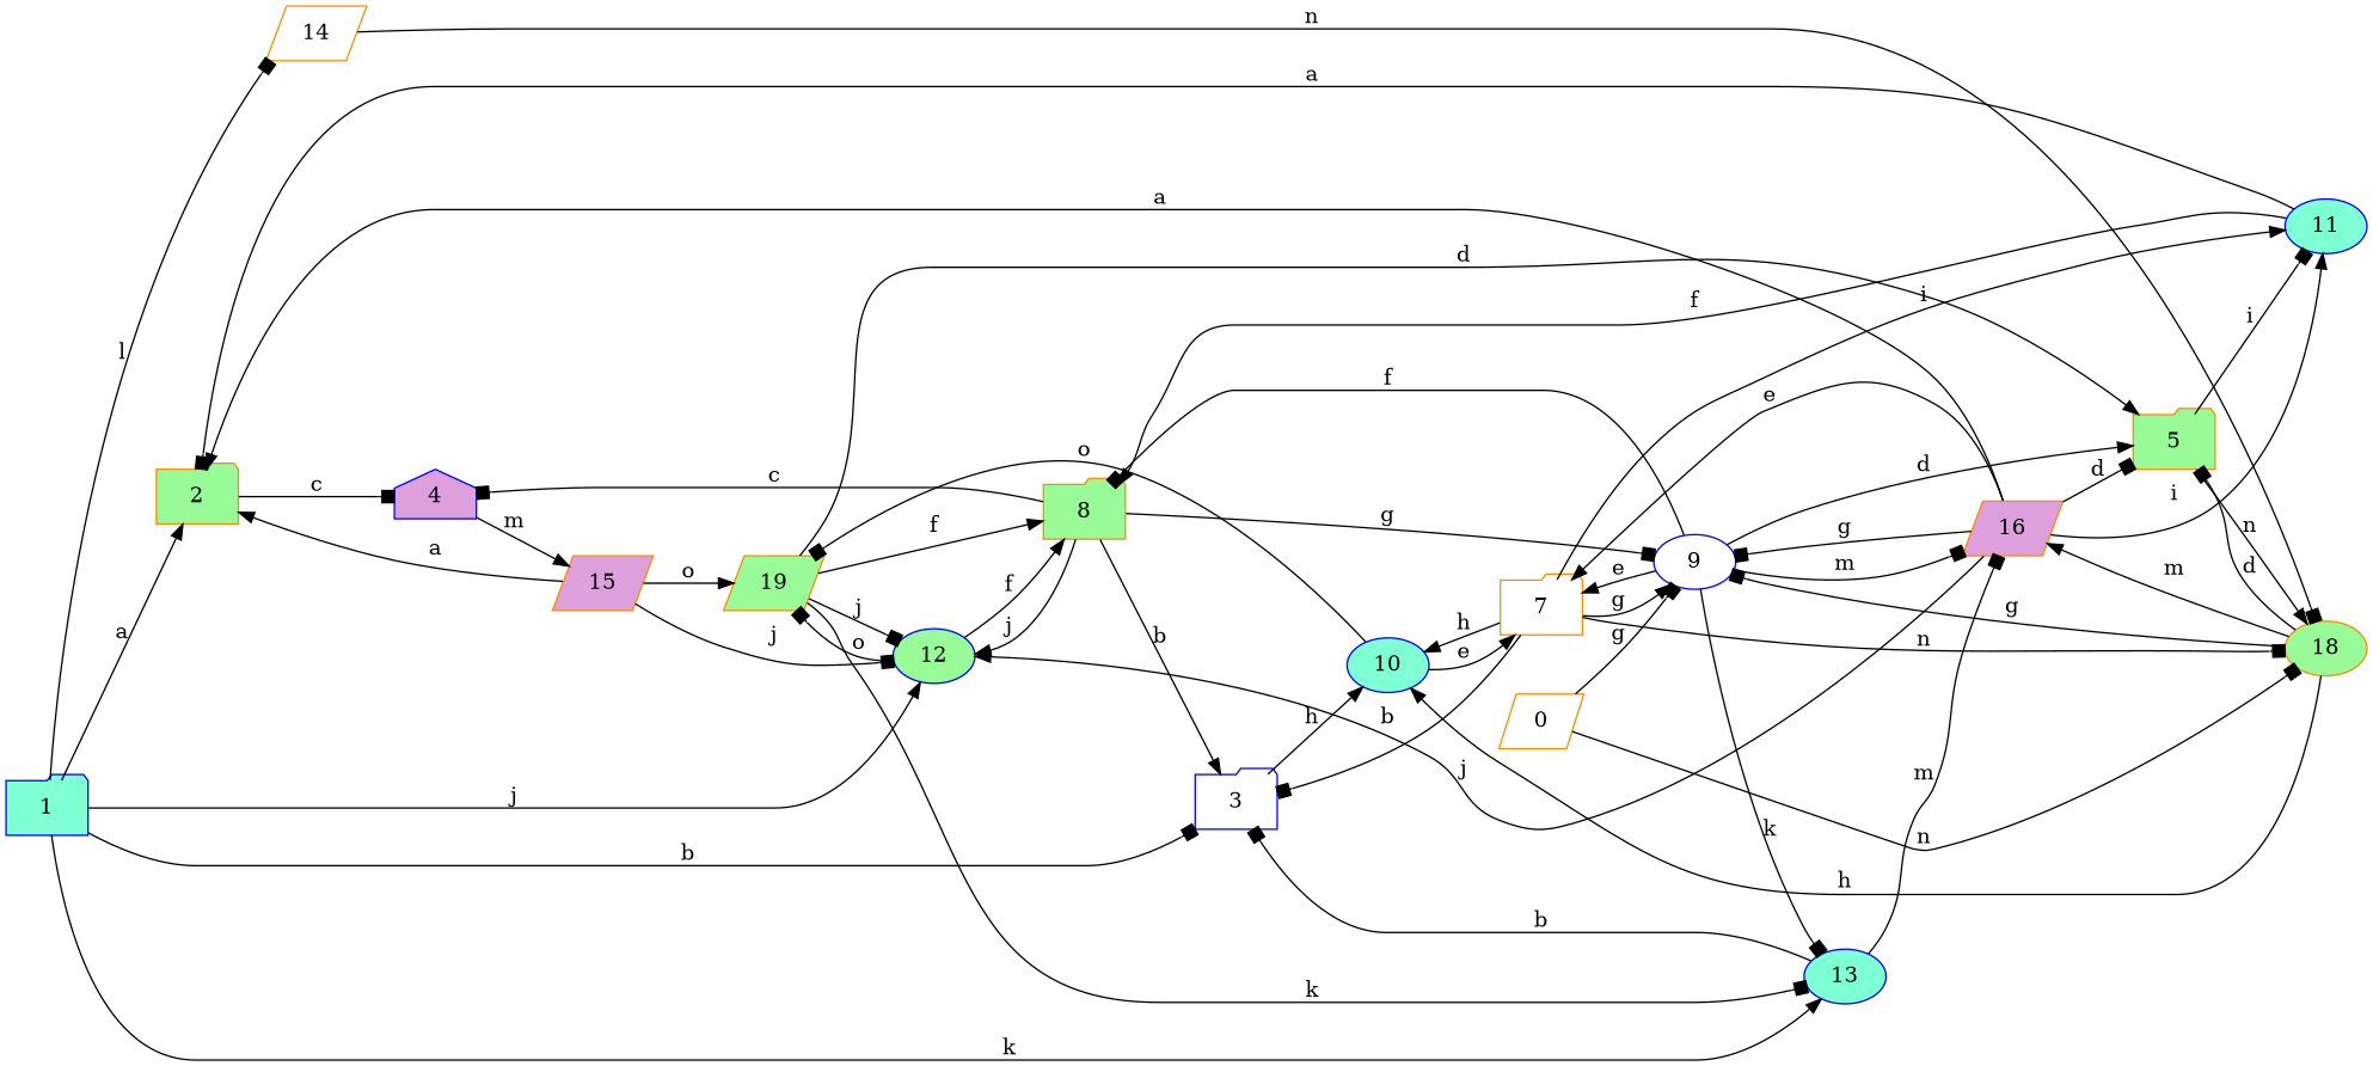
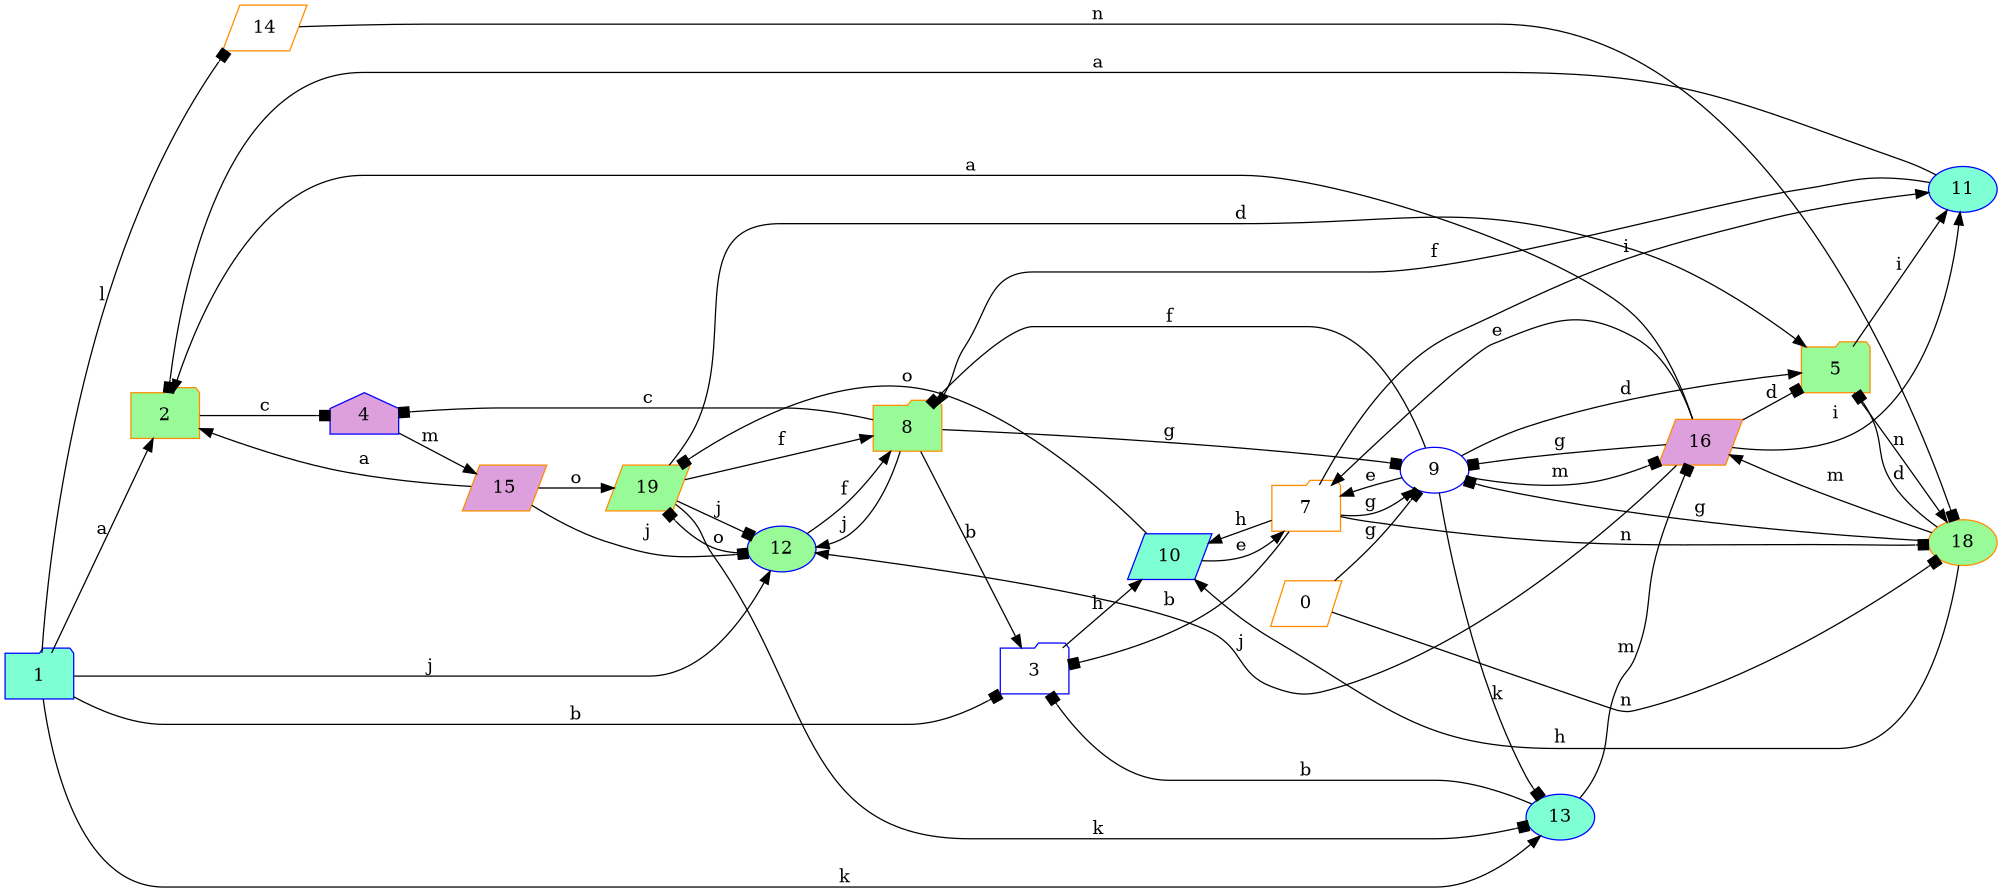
  strict digraph {
    rankdir=LR
    node [color=darkorange fillcolor=palegreen shape=folder style=filled]
    edge [arrowhead=normal]
    1 [color=blue fillcolor=aquamarine]
    2
    3 [color=blue fillcolor=white]
    12 [color=blue shape=ellipse]
    13 [color=blue fillcolor=aquamarine shape=ellipse]
    14 [fillcolor=white shape=parallelogram]
    4 [color=blue fillcolor=plum shape=house]
-   10 [color=blue fillcolor=aquamarine shape=ellipse]
+   10 [color=blue fillcolor=aquamarine shape=parallelogram]
    8
    19 [shape=parallelogram]
    16 [fillcolor=plum shape=parallelogram]
    18 [shape=ellipse]
    15 [fillcolor=plum shape=parallelogram]
    0 [fillcolor=white shape=parallelogram]
    9 [color=blue fillcolor=white shape=ellipse]
    5
    7 [fillcolor=white]
    11 [color=blue fillcolor=aquamarine shape=ellipse]
    1 -> 2 [label=a]
    1 -> 3 [arrowhead=box label=b]
    1 -> 12 [label=j]
    1 -> 13 [label=k]
    1 -> 14 [arrowhead=box label=l]
    2 -> 4 [arrowhead=box label=c]
    3 -> 10 [label=h]
    12 -> 8 [label=f]
    12 -> 19 [arrowhead=box label=o]
    13 -> 3 [arrowhead=box label=b]
    13 -> 16 [arrowhead=box label=m]
    14 -> 18 [arrowhead=box label=n]
    4 -> 15 [label=m]
    10 -> 19 [arrowhead=box label=o]
    10 -> 7 [label=e]
    8 -> 3 [label=b]
    8 -> 12 [label=j]
    8 -> 4 [arrowhead=box label=c]
    8 -> 9 [arrowhead=box label=g]
    19 -> 12 [arrowhead=box label=j]
    19 -> 13 [arrowhead=box label=k]
    19 -> 8 [label=f]
    19 -> 5 [label=d]
    16 -> 2 [label=a]
    16 -> 12 [label=j]
    16 -> 9 [arrowhead=box label=g]
    16 -> 5 [arrowhead=box label=d]
    16 -> 7 [label=e]
    16 -> 11 [label=i]
    18 -> 10 [label=h]
    18 -> 16 [label=m]
    18 -> 9 [arrowhead=box label=g]
    18 -> 5 [arrowhead=box label=d]
    15 -> 2 [label=a]
    15 -> 12 [arrowhead=box label=j]
    15 -> 19 [label=o]
    0 -> 18 [arrowhead=box label=n]
    0 -> 9 [arrowhead=box label=g]
    9 -> 13 [arrowhead=box label=k]
    9 -> 8 [arrowhead=box label=f]
    9 -> 16 [arrowhead=box label=m]
    9 -> 5 [label=d]
    9 -> 7 [label=e]
    5 -> 18 [label=n]
-   5 -> 11 [arrowhead=box label=i]
+   5 -> 11 [label=i]
    7 -> 3 [arrowhead=box label=b]
    7 -> 10 [label=h]
    7 -> 18 [arrowhead=box label=n]
    7 -> 9 [label=g]
    7 -> 11 [label=i]
    11 -> 2 [arrowhead=box label=a]
    11 -> 8 [label=f]
  }
